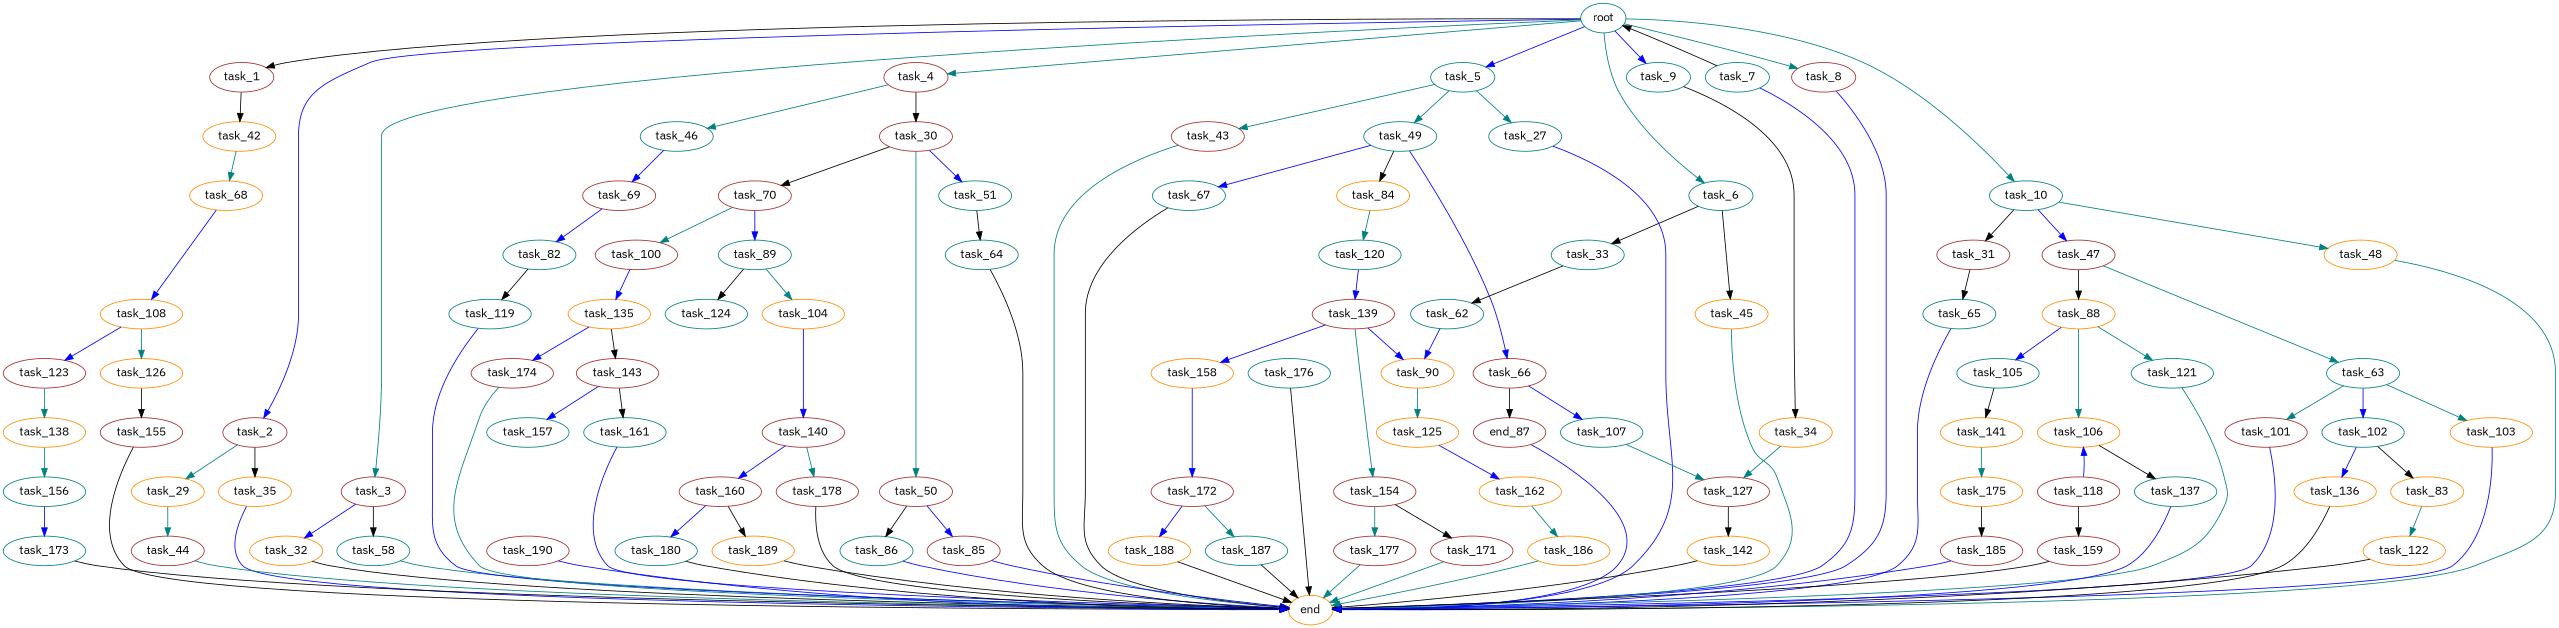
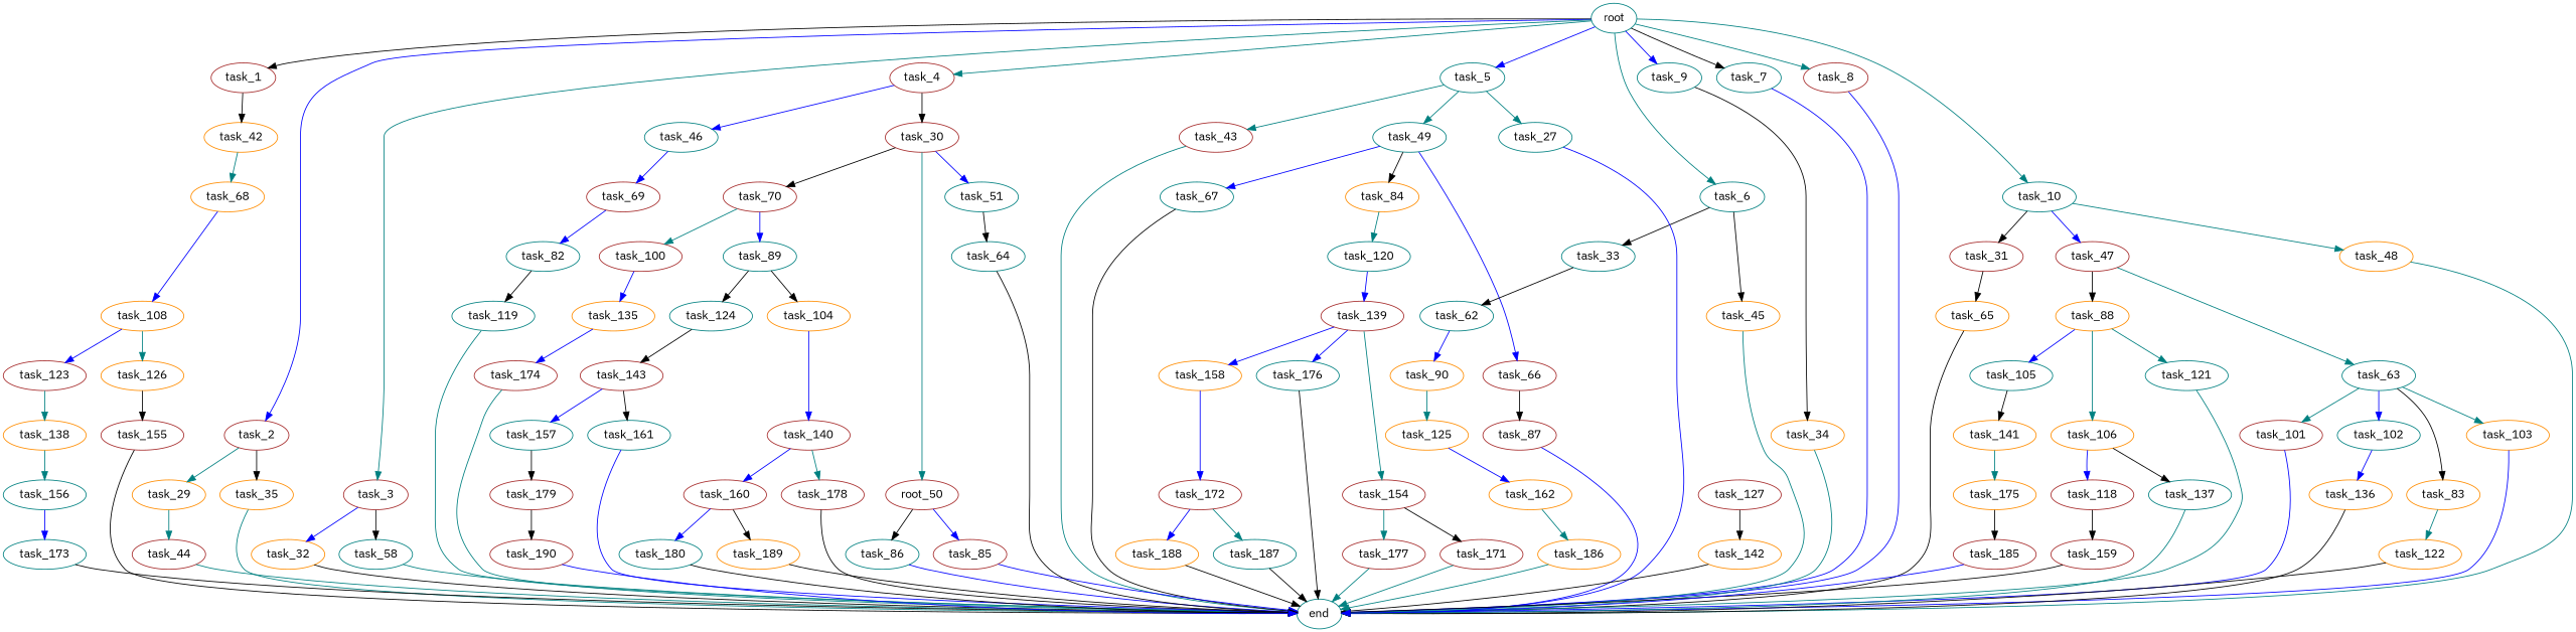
  digraph {
    fontname="IBM Plex Sans"
    node [color=brown fontname="IBM Plex Sans"]
    edge [color=black fontname="IBM Plex Sans"]
    root [color=teal]
    task_1
    task_2
    task_3
    task_4
    task_5 [color=teal]
    task_6 [color=teal]
    task_7 [color=teal]
    task_8
    task_9 [color=teal]
    task_10 [color=teal]
    task_42 [color=darkorange]
    task_29 [color=darkorange]
    task_35 [color=darkorange]
    n15 [color=teal label=task_58]
    task_32 [color=darkorange]
    task_30
    task_46 [color=teal]
    task_27 [color=teal]
    task_43
    task_49 [color=teal]
    task_33 [color=teal]
    task_45 [color=darkorange]
-   end [color=darkorange]
+   end [color=teal]
    task_34 [color=darkorange]
    task_31
    task_47
    task_48 [color=darkorange]
    task_68 [color=darkorange]
    task_44
-   task_50
+   task_50 [label=root_50]
    task_51 [color=teal]
    task_70
    task_69
    task_66
    task_67 [color=teal]
    task_84 [color=darkorange]
    task_62 [color=teal]
-   task_65 [color=teal]
+   task_65 [color=darkorange]
    task_63 [color=teal]
    task_88 [color=darkorange]
    task_85
    task_86 [color=teal]
    task_64 [color=teal]
    task_89 [color=teal]
    task_100
    task_90 [color=darkorange]
    task_108 [color=darkorange]
    task_82 [color=teal]
    task_83 [color=darkorange]
    task_101
    task_102 [color=teal]
    task_103 [color=darkorange]
    task_105 [color=teal]
    task_106 [color=darkorange]
    task_121 [color=teal]
-   task_87 [label=end_87]
-   task_107 [color=teal]
+   task_87
    task_120 [color=teal]
    task_125 [color=darkorange]
    task_122 [color=darkorange]
    task_136 [color=darkorange]
    task_127
    task_123
    task_126 [color=darkorange]
    task_119 [color=teal]
    task_104 [color=darkorange]
    task_124 [color=teal]
    task_135 [color=darkorange]
    task_139
    task_141 [color=darkorange]
    task_118
    task_137 [color=teal]
    task_140
    task_143
    task_162 [color=darkorange]
    task_174
    task_160
    task_178
    task_175 [color=darkorange]
    task_159
    task_142 [color=darkorange]
    task_138 [color=darkorange]
    task_155
    task_154
    task_158 [color=darkorange]
    task_176 [color=teal]
    task_156 [color=teal]
    task_157 [color=teal]
    task_161 [color=teal]
    task_186 [color=darkorange]
    task_173 [color=teal]
    task_171
    task_177
    task_172
    task_180 [color=teal]
    task_189 [color=darkorange]
    task_185
+   task_179
    task_190
    task_187 [color=teal]
    task_188 [color=darkorange]
    root -> task_1
    root -> task_2 [color=blue]
    root -> task_3 [color=teal]
    root -> task_4 [color=teal]
    root -> task_5 [color=blue]
    root -> task_6 [color=teal]
-   task_7 -> root
+   root -> task_7
    root -> task_8 [color=teal]
    root -> task_9 [color=blue]
    root -> task_10 [color=teal]
    task_1 -> task_42
    task_2 -> task_29 [color=teal]
    task_2 -> task_35
    task_3 -> n15
    task_3 -> task_32 [color=blue]
    task_4 -> task_30
-   task_4 -> task_46 [color=teal]
+   task_4 -> task_46 [color=blue]
    task_5 -> task_27 [color=teal]
    task_5 -> task_43 [color=teal]
    task_5 -> task_49 [color=teal]
    task_6 -> task_33
    task_6 -> task_45
    task_7 -> end [color=blue]
    task_8 -> end [color=blue]
    task_9 -> task_34
    task_10 -> task_31
    task_10 -> task_47 [color=blue]
    task_10 -> task_48 [color=teal]
    task_42 -> task_68 [color=teal]
    task_29 -> task_44 [color=teal]
-   task_35 -> end [color=blue]
+   task_35 -> end [color=teal]
    n15 -> end [color=teal]
    task_32 -> end
    task_30 -> task_50 [color=teal]
    task_30 -> task_51 [color=blue]
    task_30 -> task_70
    task_46 -> task_69 [color=blue]
    task_27 -> end [color=blue]
    task_43 -> end [color=teal]
    task_49 -> task_66 [color=blue]
    task_49 -> task_67 [color=blue]
    task_49 -> task_84
    task_33 -> task_62
    task_45 -> end [color=teal]
-   task_34 -> task_127 [color=teal]
+   task_34 -> end [color=teal]
    task_31 -> task_65
    task_47 -> task_63 [color=teal]
    task_47 -> task_88
    task_48 -> end [color=teal]
    task_68 -> task_108 [color=blue]
    task_44 -> end [color=teal]
    task_50 -> task_85 [color=blue]
    task_50 -> task_86
    task_51 -> task_64
    task_70 -> task_89 [color=blue]
    task_70 -> task_100 [color=teal]
    task_69 -> task_82 [color=blue]
    task_66 -> task_87
-   task_66 -> task_107 [color=blue]
    task_67 -> end
    task_84 -> task_120 [color=teal]
    task_62 -> task_90 [color=blue]
-   task_65 -> end [color=blue]
-   task_102 -> task_83
+   task_65 -> end
+   task_63 -> task_83
    task_63 -> task_101 [color=teal]
    task_63 -> task_102 [color=blue]
    task_63 -> task_103 [color=teal]
    task_88 -> task_105 [color=blue]
    task_88 -> task_106 [color=teal]
    task_88 -> task_121 [color=teal]
    task_85 -> end [color=blue]
    task_86 -> end [color=blue]
    task_64 -> end
-   task_89 -> task_104 [color=teal]
+   task_89 -> task_104
    task_89 -> task_124
    task_100 -> task_135 [color=blue]
    task_90 -> task_125 [color=teal]
    task_108 -> task_123 [color=blue]
    task_108 -> task_126 [color=teal]
    task_82 -> task_119
    task_83 -> task_122 [color=teal]
    task_101 -> end [color=blue]
    task_102 -> task_136 [color=blue]
    task_103 -> end [color=blue]
    task_105 -> task_141
-   task_118 -> task_106 [color=blue]
+   task_106 -> task_118 [color=blue]
    task_106 -> task_137
    task_121 -> end [color=teal]
    task_87 -> end [color=blue]
-   task_107 -> task_127 [color=teal]
    task_120 -> task_139 [color=blue]
    task_125 -> task_162 [color=blue]
    task_122 -> end
    task_136 -> end
    task_127 -> task_142
    task_123 -> task_138 [color=teal]
    task_126 -> task_155
-   task_119 -> end [color=blue]
+   task_119 -> end [color=teal]
    task_104 -> task_140 [color=blue]
-   task_135 -> task_143
+   task_124 -> task_143
    task_135 -> task_174 [color=blue]
    task_139 -> task_154 [color=teal]
    task_139 -> task_158 [color=blue]
-   task_139 -> task_90 [color=blue]
+   task_139 -> task_176 [color=blue]
    task_141 -> task_175 [color=teal]
    task_118 -> task_159
-   task_137 -> end [color=blue]
+   task_137 -> end [color=teal]
    task_140 -> task_160 [color=blue]
    task_140 -> task_178 [color=teal]
    task_143 -> task_157 [color=blue]
    task_143 -> task_161
    task_162 -> task_186 [color=teal]
    task_174 -> end [color=teal]
    task_160 -> task_180 [color=blue]
    task_160 -> task_189
    task_178 -> end
    task_175 -> task_185
    task_159 -> end
    task_142 -> end
    task_138 -> task_156 [color=teal]
    task_155 -> end
    task_154 -> task_171
    task_154 -> task_177 [color=teal]
    task_158 -> task_172 [color=blue]
    task_176 -> end
    task_156 -> task_173 [color=blue]
+   task_157 -> task_179
    task_161 -> end [color=blue]
    task_186 -> end [color=teal]
    task_173 -> end
    task_171 -> end [color=teal]
    task_177 -> end [color=teal]
    task_172 -> task_187 [color=teal]
    task_172 -> task_188 [color=blue]
    task_180 -> end
    task_189 -> end
    task_185 -> end [color=blue]
+   task_179 -> task_190
    task_190 -> end [color=blue]
    task_187 -> end
    task_188 -> end
  }
